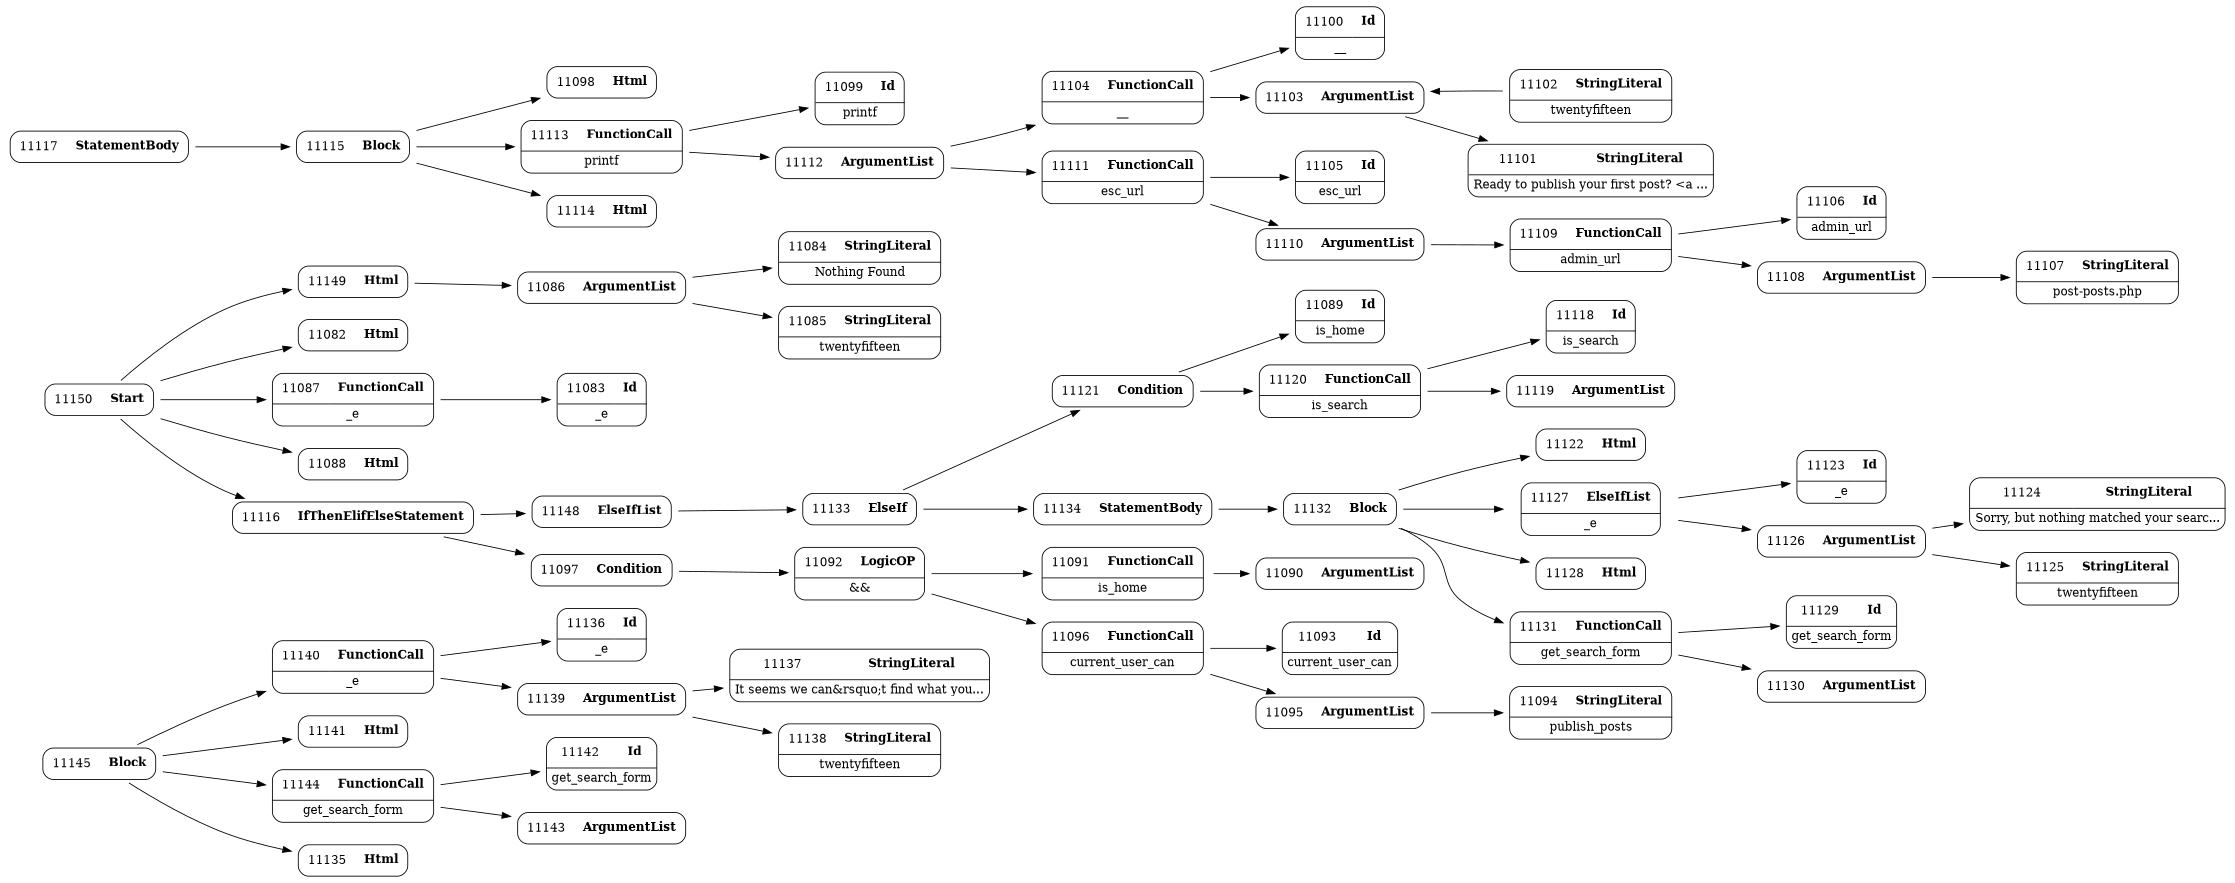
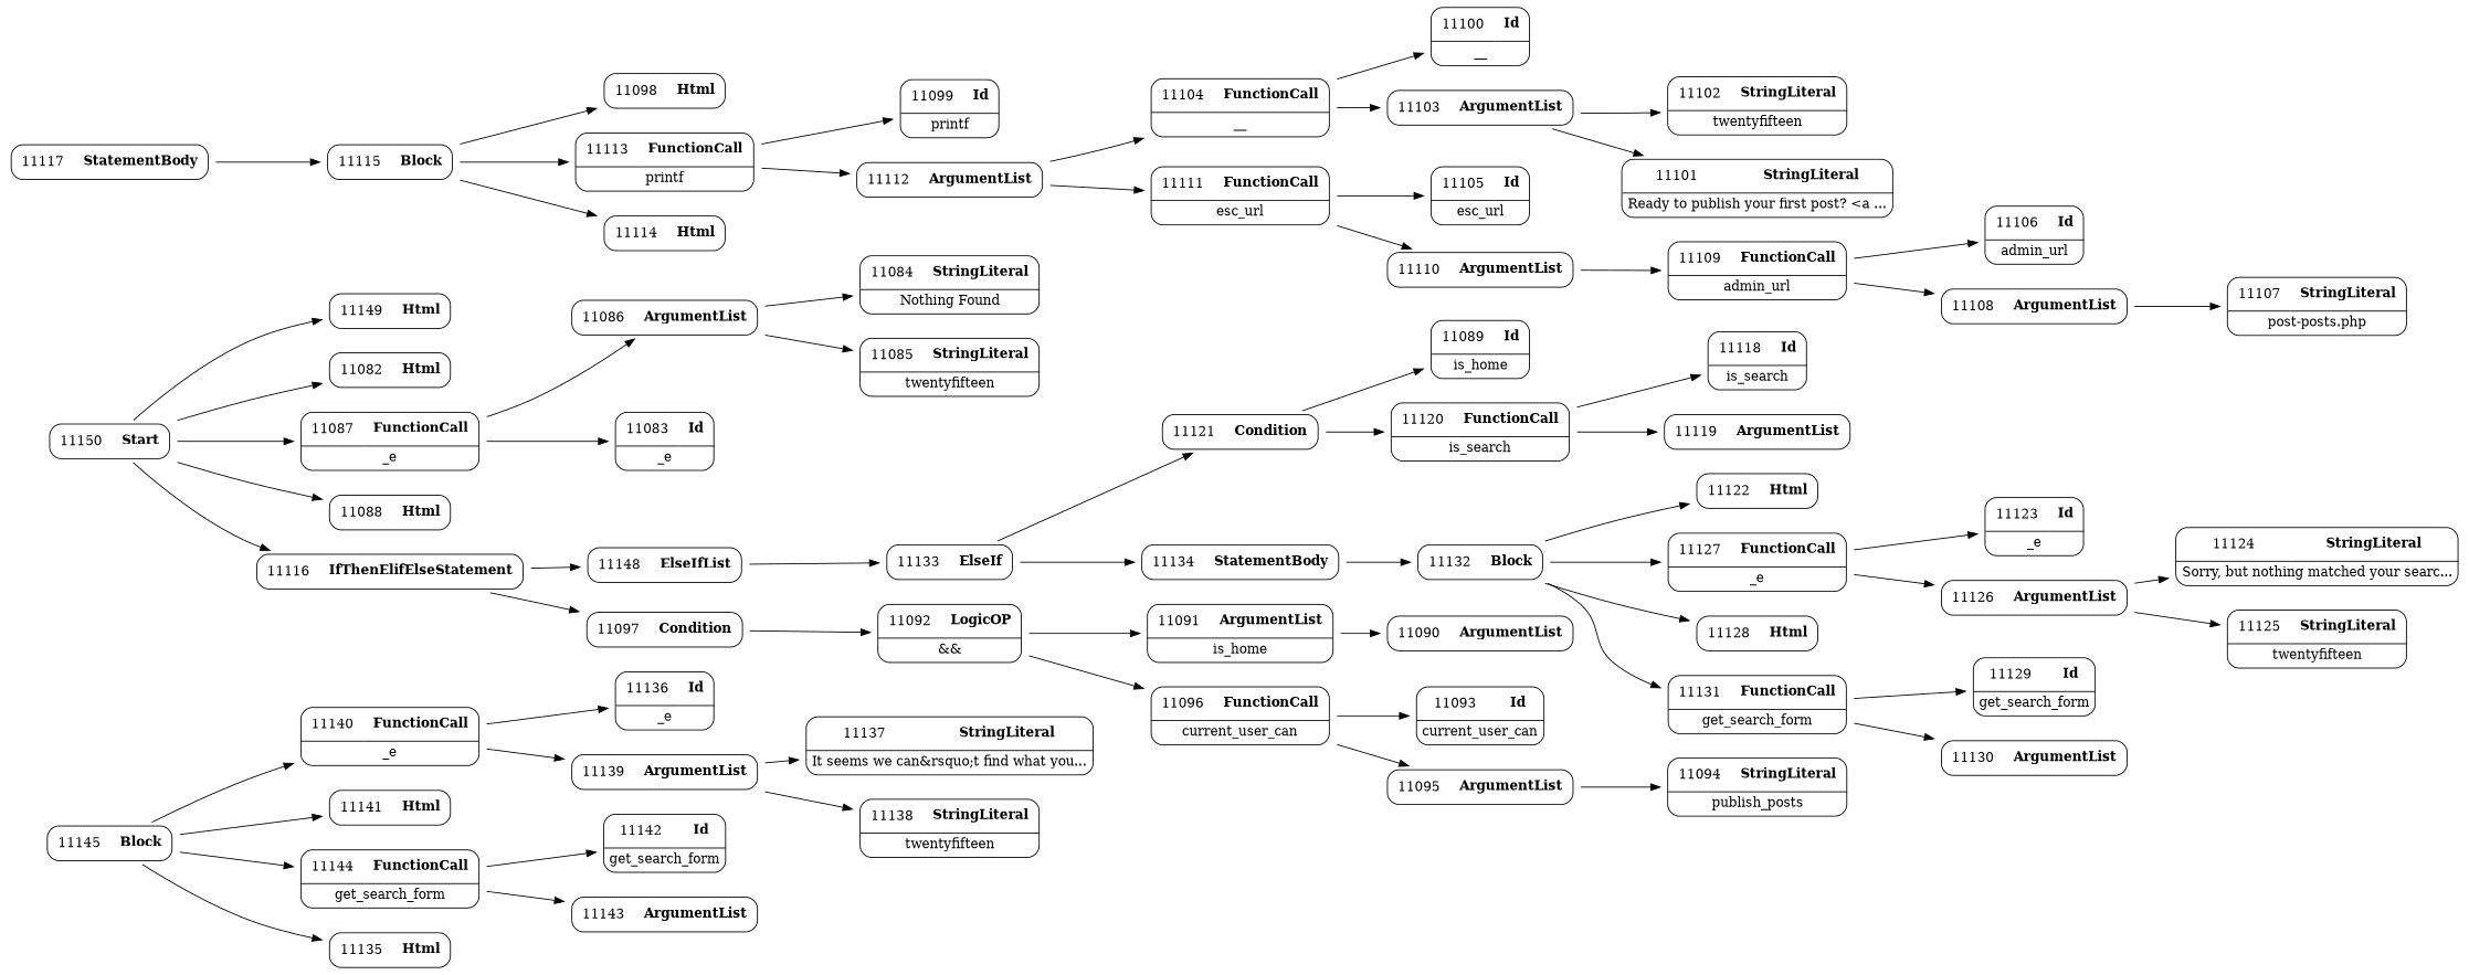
  digraph {
    rankdir=LR
    node [shape=none]
    edge [weight=2]
    n1 [label=<<TABLE border='1' cellspacing='0' cellpadding='10' style='rounded' ><TR><TD border='0'>11136</TD><TD border='0'><B>Id</B></TD></TR><HR/><TR><TD border='0' cellpadding='5' colspan='2'>_e</TD></TR></TABLE>>]
    n2 [label=<<TABLE border='1' cellspacing='0' cellpadding='10' style='rounded' ><TR><TD border='0'>11137</TD><TD border='0'><B>StringLiteral</B></TD></TR><HR/><TR><TD border='0' cellpadding='5' colspan='2'>It seems we can&amp;rsquo;t find what you...</TD></TR></TABLE>>]
    n3 [label=<<TABLE border='1' cellspacing='0' cellpadding='10' style='rounded' ><TR><TD border='0'>11138</TD><TD border='0'><B>StringLiteral</B></TD></TR><HR/><TR><TD border='0' cellpadding='5' colspan='2'>twentyfifteen</TD></TR></TABLE>>]
    n4 [label=<<TABLE border='1' cellspacing='0' cellpadding='10' style='rounded' ><TR><TD border='0'>11139</TD><TD border='0'><B>ArgumentList</B></TD></TR></TABLE>>]
    n5 [label=<<TABLE border='1' cellspacing='0' cellpadding='10' style='rounded' ><TR><TD border='0'>11140</TD><TD border='0'><B>FunctionCall</B></TD></TR><HR/><TR><TD border='0' cellpadding='5' colspan='2'>_e</TD></TR></TABLE>>]
    n6 [label=<<TABLE border='1' cellspacing='0' cellpadding='10' style='rounded' ><TR><TD border='0'>11141</TD><TD border='0'><B>Html</B></TD></TR></TABLE>>]
    n7 [label=<<TABLE border='1' cellspacing='0' cellpadding='10' style='rounded' ><TR><TD border='0'>11142</TD><TD border='0'><B>Id</B></TD></TR><HR/><TR><TD border='0' cellpadding='5' colspan='2'>get_search_form</TD></TR></TABLE>>]
    n8 [label=<<TABLE border='1' cellspacing='0' cellpadding='10' style='rounded' ><TR><TD border='0'>11143</TD><TD border='0'><B>ArgumentList</B></TD></TR></TABLE>>]
    n9 [label=<<TABLE border='1' cellspacing='0' cellpadding='10' style='rounded' ><TR><TD border='0'>11144</TD><TD border='0'><B>FunctionCall</B></TD></TR><HR/><TR><TD border='0' cellpadding='5' colspan='2'>get_search_form</TD></TR></TABLE>>]
    n10 [label=<<TABLE border='1' cellspacing='0' cellpadding='10' style='rounded' ><TR><TD border='0'>11145</TD><TD border='0'><B>Block</B></TD></TR></TABLE>>]
    n11 [label=<<TABLE border='1' cellspacing='0' cellpadding='10' style='rounded' ><TR><TD border='0'>11135</TD><TD border='0'><B>Html</B></TD></TR></TABLE>>]
    n12 [label=<<TABLE border='1' cellspacing='0' cellpadding='10' style='rounded' ><TR><TD border='0'>11148</TD><TD border='0'><B>ElseIfList</B></TD></TR></TABLE>>]
    n13 [label=<<TABLE border='1' cellspacing='0' cellpadding='10' style='rounded' ><TR><TD border='0'>11133</TD><TD border='0'><B>ElseIf</B></TD></TR></TABLE>>]
    n14 [label=<<TABLE border='1' cellspacing='0' cellpadding='10' style='rounded' ><TR><TD border='0'>11121</TD><TD border='0'><B>Condition</B></TD></TR></TABLE>>]
    n15 [label=<<TABLE border='1' cellspacing='0' cellpadding='10' style='rounded' ><TR><TD border='0'>11134</TD><TD border='0'><B>StatementBody</B></TD></TR></TABLE>>]
    n16 [label=<<TABLE border='1' cellspacing='0' cellpadding='10' style='rounded' ><TR><TD border='0'>11089</TD><TD border='0'><B>Id</B></TD></TR><HR/><TR><TD border='0' cellpadding='5' colspan='2'>is_home</TD></TR></TABLE>>]
    n17 [label=<<TABLE border='1' cellspacing='0' cellpadding='10' style='rounded' ><TR><TD border='0'>11120</TD><TD border='0'><B>FunctionCall</B></TD></TR><HR/><TR><TD border='0' cellpadding='5' colspan='2'>is_search</TD></TR></TABLE>>]
    n18 [label=<<TABLE border='1' cellspacing='0' cellpadding='10' style='rounded' ><TR><TD border='0'>11132</TD><TD border='0'><B>Block</B></TD></TR></TABLE>>]
    n19 [label=<<TABLE border='1' cellspacing='0' cellpadding='10' style='rounded' ><TR><TD border='0'>11149</TD><TD border='0'><B>Html</B></TD></TR></TABLE>>]
    n20 [label=<<TABLE border='1' cellspacing='0' cellpadding='10' style='rounded' ><TR><TD border='0'>11150</TD><TD border='0'><B>Start</B></TD></TR></TABLE>>]
    n21 [label=<<TABLE border='1' cellspacing='0' cellpadding='10' style='rounded' ><TR><TD border='0'>11082</TD><TD border='0'><B>Html</B></TD></TR></TABLE>>]
    n22 [label=<<TABLE border='1' cellspacing='0' cellpadding='10' style='rounded' ><TR><TD border='0'>11087</TD><TD border='0'><B>FunctionCall</B></TD></TR><HR/><TR><TD border='0' cellpadding='5' colspan='2'>_e</TD></TR></TABLE>>]
    n23 [label=<<TABLE border='1' cellspacing='0' cellpadding='10' style='rounded' ><TR><TD border='0'>11088</TD><TD border='0'><B>Html</B></TD></TR></TABLE>>]
    n24 [label=<<TABLE border='1' cellspacing='0' cellpadding='10' style='rounded' ><TR><TD border='0'>11116</TD><TD border='0'><B>IfThenElifElseStatement</B></TD></TR></TABLE>>]
    n25 [label=<<TABLE border='1' cellspacing='0' cellpadding='10' style='rounded' ><TR><TD border='0'>11083</TD><TD border='0'><B>Id</B></TD></TR><HR/><TR><TD border='0' cellpadding='5' colspan='2'>_e</TD></TR></TABLE>>]
    n26 [label=<<TABLE border='1' cellspacing='0' cellpadding='10' style='rounded' ><TR><TD border='0'>11086</TD><TD border='0'><B>ArgumentList</B></TD></TR></TABLE>>]
    n27 [label=<<TABLE border='1' cellspacing='0' cellpadding='10' style='rounded' ><TR><TD border='0'>11097</TD><TD border='0'><B>Condition</B></TD></TR></TABLE>>]
    n28 [label=<<TABLE border='1' cellspacing='0' cellpadding='10' style='rounded' ><TR><TD border='0'>11084</TD><TD border='0'><B>StringLiteral</B></TD></TR><HR/><TR><TD border='0' cellpadding='5' colspan='2'>Nothing Found</TD></TR></TABLE>>]
    n29 [label=<<TABLE border='1' cellspacing='0' cellpadding='10' style='rounded' ><TR><TD border='0'>11085</TD><TD border='0'><B>StringLiteral</B></TD></TR><HR/><TR><TD border='0' cellpadding='5' colspan='2'>twentyfifteen</TD></TR></TABLE>>]
    n30 [label=<<TABLE border='1' cellspacing='0' cellpadding='10' style='rounded' ><TR><TD border='0'>11092</TD><TD border='0'><B>LogicOP</B></TD></TR><HR/><TR><TD border='0' cellpadding='5' colspan='2'>&amp;&amp;</TD></TR></TABLE>>]
    n31 [label=<<TABLE border='1' cellspacing='0' cellpadding='10' style='rounded' ><TR><TD border='0'>11117</TD><TD border='0'><B>StatementBody</B></TD></TR></TABLE>>]
    n32 [label=<<TABLE border='1' cellspacing='0' cellpadding='10' style='rounded' ><TR><TD border='0'>11115</TD><TD border='0'><B>Block</B></TD></TR></TABLE>>]
    n33 [label=<<TABLE border='1' cellspacing='0' cellpadding='10' style='rounded' ><TR><TD border='0'>11090</TD><TD border='0'><B>ArgumentList</B></TD></TR></TABLE>>]
-   n34 [label=<<TABLE border='1' cellspacing='0' cellpadding='10' style='rounded' ><TR><TD border='0'>11091</TD><TD border='0'><B>FunctionCall</B></TD></TR><HR/><TR><TD border='0' cellpadding='5' colspan='2'>is_home</TD></TR></TABLE>>]
+   n34 [label=<<TABLE border='1' cellspacing='0' cellpadding='10' style='rounded' ><TR><TD border='0'>11091</TD><TD border='0'><B>ArgumentList</B></TD></TR><HR/><TR><TD border='0' cellpadding='5' colspan='2'>is_home</TD></TR></TABLE>>]
    n35 [label=<<TABLE border='1' cellspacing='0' cellpadding='10' style='rounded' ><TR><TD border='0'>11096</TD><TD border='0'><B>FunctionCall</B></TD></TR><HR/><TR><TD border='0' cellpadding='5' colspan='2'>current_user_can</TD></TR></TABLE>>]
    n36 [label=<<TABLE border='1' cellspacing='0' cellpadding='10' style='rounded' ><TR><TD border='0'>11093</TD><TD border='0'><B>Id</B></TD></TR><HR/><TR><TD border='0' cellpadding='5' colspan='2'>current_user_can</TD></TR></TABLE>>]
    n37 [label=<<TABLE border='1' cellspacing='0' cellpadding='10' style='rounded' ><TR><TD border='0'>11095</TD><TD border='0'><B>ArgumentList</B></TD></TR></TABLE>>]
    n38 [label=<<TABLE border='1' cellspacing='0' cellpadding='10' style='rounded' ><TR><TD border='0'>11094</TD><TD border='0'><B>StringLiteral</B></TD></TR><HR/><TR><TD border='0' cellpadding='5' colspan='2'>publish_posts</TD></TR></TABLE>>]
    n39 [label=<<TABLE border='1' cellspacing='0' cellpadding='10' style='rounded' ><TR><TD border='0'>11098</TD><TD border='0'><B>Html</B></TD></TR></TABLE>>]
    n40 [label=<<TABLE border='1' cellspacing='0' cellpadding='10' style='rounded' ><TR><TD border='0'>11099</TD><TD border='0'><B>Id</B></TD></TR><HR/><TR><TD border='0' cellpadding='5' colspan='2'>printf</TD></TR></TABLE>>]
    n41 [label=<<TABLE border='1' cellspacing='0' cellpadding='10' style='rounded' ><TR><TD border='0'>11100</TD><TD border='0'><B>Id</B></TD></TR><HR/><TR><TD border='0' cellpadding='5' colspan='2'>__</TD></TR></TABLE>>]
    n42 [label=<<TABLE border='1' cellspacing='0' cellpadding='10' style='rounded' ><TR><TD border='0'>11101</TD><TD border='0'><B>StringLiteral</B></TD></TR><HR/><TR><TD border='0' cellpadding='5' colspan='2'>Ready to publish your first post? &lt;a ...</TD></TR></TABLE>>]
    n43 [label=<<TABLE border='1' cellspacing='0' cellpadding='10' style='rounded' ><TR><TD border='0'>11102</TD><TD border='0'><B>StringLiteral</B></TD></TR><HR/><TR><TD border='0' cellpadding='5' colspan='2'>twentyfifteen</TD></TR></TABLE>>]
    n44 [label=<<TABLE border='1' cellspacing='0' cellpadding='10' style='rounded' ><TR><TD border='0'>11103</TD><TD border='0'><B>ArgumentList</B></TD></TR></TABLE>>]
    n45 [label=<<TABLE border='1' cellspacing='0' cellpadding='10' style='rounded' ><TR><TD border='0'>11104</TD><TD border='0'><B>FunctionCall</B></TD></TR><HR/><TR><TD border='0' cellpadding='5' colspan='2'>__</TD></TR></TABLE>>]
    n46 [label=<<TABLE border='1' cellspacing='0' cellpadding='10' style='rounded' ><TR><TD border='0'>11105</TD><TD border='0'><B>Id</B></TD></TR><HR/><TR><TD border='0' cellpadding='5' colspan='2'>esc_url</TD></TR></TABLE>>]
    n47 [label=<<TABLE border='1' cellspacing='0' cellpadding='10' style='rounded' ><TR><TD border='0'>11106</TD><TD border='0'><B>Id</B></TD></TR><HR/><TR><TD border='0' cellpadding='5' colspan='2'>admin_url</TD></TR></TABLE>>]
    n48 [label=<<TABLE border='1' cellspacing='0' cellpadding='10' style='rounded' ><TR><TD border='0'>11107</TD><TD border='0'><B>StringLiteral</B></TD></TR><HR/><TR><TD border='0' cellpadding='5' colspan='2'>post-posts.php</TD></TR></TABLE>>]
    n49 [label=<<TABLE border='1' cellspacing='0' cellpadding='10' style='rounded' ><TR><TD border='0'>11108</TD><TD border='0'><B>ArgumentList</B></TD></TR></TABLE>>]
    n50 [label=<<TABLE border='1' cellspacing='0' cellpadding='10' style='rounded' ><TR><TD border='0'>11109</TD><TD border='0'><B>FunctionCall</B></TD></TR><HR/><TR><TD border='0' cellpadding='5' colspan='2'>admin_url</TD></TR></TABLE>>]
    n51 [label=<<TABLE border='1' cellspacing='0' cellpadding='10' style='rounded' ><TR><TD border='0'>11110</TD><TD border='0'><B>ArgumentList</B></TD></TR></TABLE>>]
    n52 [label=<<TABLE border='1' cellspacing='0' cellpadding='10' style='rounded' ><TR><TD border='0'>11111</TD><TD border='0'><B>FunctionCall</B></TD></TR><HR/><TR><TD border='0' cellpadding='5' colspan='2'>esc_url</TD></TR></TABLE>>]
    n53 [label=<<TABLE border='1' cellspacing='0' cellpadding='10' style='rounded' ><TR><TD border='0'>11112</TD><TD border='0'><B>ArgumentList</B></TD></TR></TABLE>>]
    n54 [label=<<TABLE border='1' cellspacing='0' cellpadding='10' style='rounded' ><TR><TD border='0'>11113</TD><TD border='0'><B>FunctionCall</B></TD></TR><HR/><TR><TD border='0' cellpadding='5' colspan='2'>printf</TD></TR></TABLE>>]
    n55 [label=<<TABLE border='1' cellspacing='0' cellpadding='10' style='rounded' ><TR><TD border='0'>11114</TD><TD border='0'><B>Html</B></TD></TR></TABLE>>]
    n56 [label=<<TABLE border='1' cellspacing='0' cellpadding='10' style='rounded' ><TR><TD border='0'>11118</TD><TD border='0'><B>Id</B></TD></TR><HR/><TR><TD border='0' cellpadding='5' colspan='2'>is_search</TD></TR></TABLE>>]
    n57 [label=<<TABLE border='1' cellspacing='0' cellpadding='10' style='rounded' ><TR><TD border='0'>11119</TD><TD border='0'><B>ArgumentList</B></TD></TR></TABLE>>]
    n58 [label=<<TABLE border='1' cellspacing='0' cellpadding='10' style='rounded' ><TR><TD border='0'>11122</TD><TD border='0'><B>Html</B></TD></TR></TABLE>>]
    n59 [label=<<TABLE border='1' cellspacing='0' cellpadding='10' style='rounded' ><TR><TD border='0'>11123</TD><TD border='0'><B>Id</B></TD></TR><HR/><TR><TD border='0' cellpadding='5' colspan='2'>_e</TD></TR></TABLE>>]
    n60 [label=<<TABLE border='1' cellspacing='0' cellpadding='10' style='rounded' ><TR><TD border='0'>11124</TD><TD border='0'><B>StringLiteral</B></TD></TR><HR/><TR><TD border='0' cellpadding='5' colspan='2'>Sorry, but nothing matched your searc...</TD></TR></TABLE>>]
    n61 [label=<<TABLE border='1' cellspacing='0' cellpadding='10' style='rounded' ><TR><TD border='0'>11125</TD><TD border='0'><B>StringLiteral</B></TD></TR><HR/><TR><TD border='0' cellpadding='5' colspan='2'>twentyfifteen</TD></TR></TABLE>>]
    n62 [label=<<TABLE border='1' cellspacing='0' cellpadding='10' style='rounded' ><TR><TD border='0'>11126</TD><TD border='0'><B>ArgumentList</B></TD></TR></TABLE>>]
-   n63 [label=<<TABLE border='1' cellspacing='0' cellpadding='10' style='rounded' ><TR><TD border='0'>11127</TD><TD border='0'><B>ElseIfList</B></TD></TR><HR/><TR><TD border='0' cellpadding='5' colspan='2'>_e</TD></TR></TABLE>>]
+   n63 [label=<<TABLE border='1' cellspacing='0' cellpadding='10' style='rounded' ><TR><TD border='0'>11127</TD><TD border='0'><B>FunctionCall</B></TD></TR><HR/><TR><TD border='0' cellpadding='5' colspan='2'>_e</TD></TR></TABLE>>]
    n64 [label=<<TABLE border='1' cellspacing='0' cellpadding='10' style='rounded' ><TR><TD border='0'>11128</TD><TD border='0'><B>Html</B></TD></TR></TABLE>>]
    n65 [label=<<TABLE border='1' cellspacing='0' cellpadding='10' style='rounded' ><TR><TD border='0'>11129</TD><TD border='0'><B>Id</B></TD></TR><HR/><TR><TD border='0' cellpadding='5' colspan='2'>get_search_form</TD></TR></TABLE>>]
    n66 [label=<<TABLE border='1' cellspacing='0' cellpadding='10' style='rounded' ><TR><TD border='0'>11130</TD><TD border='0'><B>ArgumentList</B></TD></TR></TABLE>>]
    n67 [label=<<TABLE border='1' cellspacing='0' cellpadding='10' style='rounded' ><TR><TD border='0'>11131</TD><TD border='0'><B>FunctionCall</B></TD></TR><HR/><TR><TD border='0' cellpadding='5' colspan='2'>get_search_form</TD></TR></TABLE>>]
    n4 -> n2
    n4 -> n3
    n5 -> n1
    n5 -> n4
    n9 -> n7
    n9 -> n8
    n10 -> n5
    n10 -> n6
    n10 -> n9
    n10 -> n11
    n12 -> n13
    n13 -> n14
    n13 -> n15
    n14 -> n16
    n14 -> n17
    n15 -> n18
    n17 -> n56
    n17 -> n57
    n18 -> n58
    n18 -> n63
    n18 -> n64
    n18 -> n67
    n20 -> n19
    n20 -> n21
    n20 -> n22
    n20 -> n23
    n20 -> n24
    n22 -> n25
-   n19 -> n26
+   n22 -> n26
    n24 -> n12
    n24 -> n27
    n26 -> n28
    n26 -> n29
    n27 -> n30
    n30 -> n34
    n30 -> n35
    n31 -> n32
    n32 -> n39
    n32 -> n54
    n32 -> n55
    n34 -> n33
    n35 -> n36
    n35 -> n37
    n37 -> n38
    n44 -> n42
-   n43 -> n44
+   n44 -> n43
    n45 -> n41
    n45 -> n44
    n49 -> n48
    n50 -> n47
    n50 -> n49
    n51 -> n50
    n52 -> n46
    n52 -> n51
    n53 -> n45
    n53 -> n52
    n54 -> n40
    n54 -> n53
    n62 -> n60
    n62 -> n61
    n63 -> n59
    n63 -> n62
    n67 -> n65
    n67 -> n66
  }
